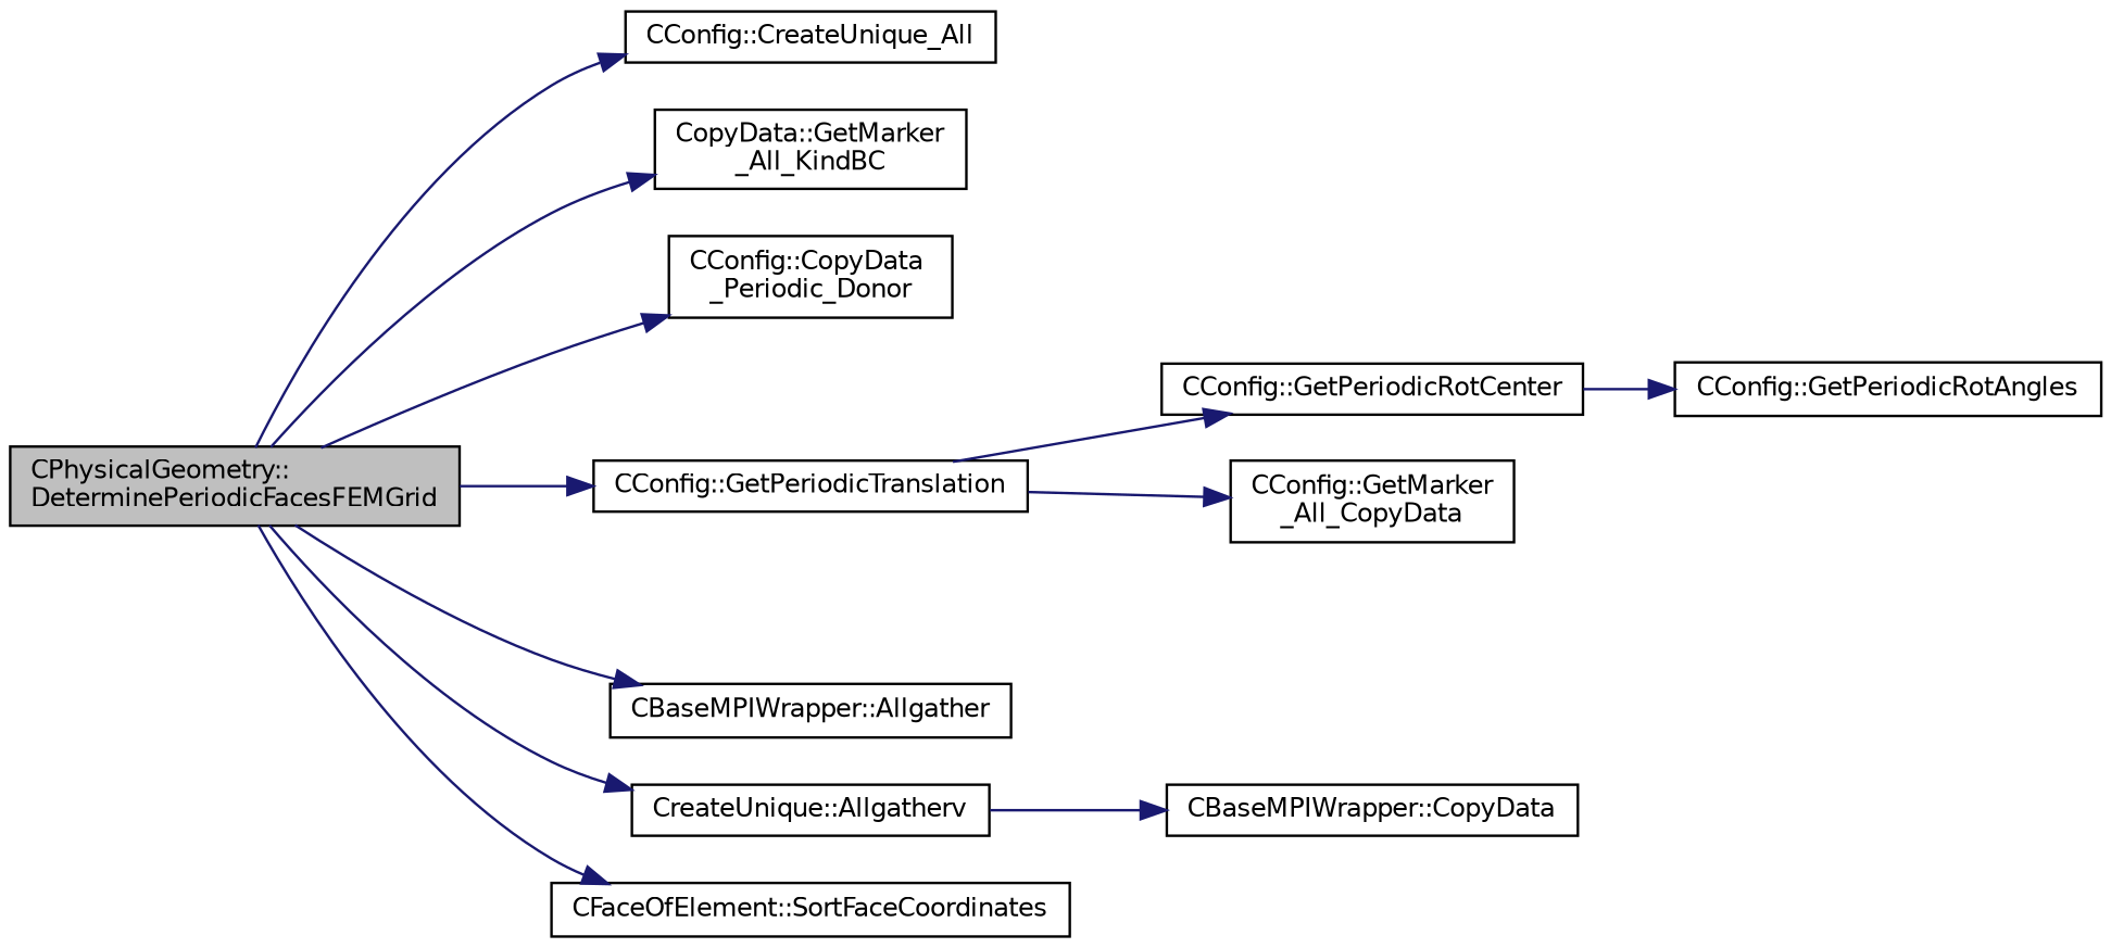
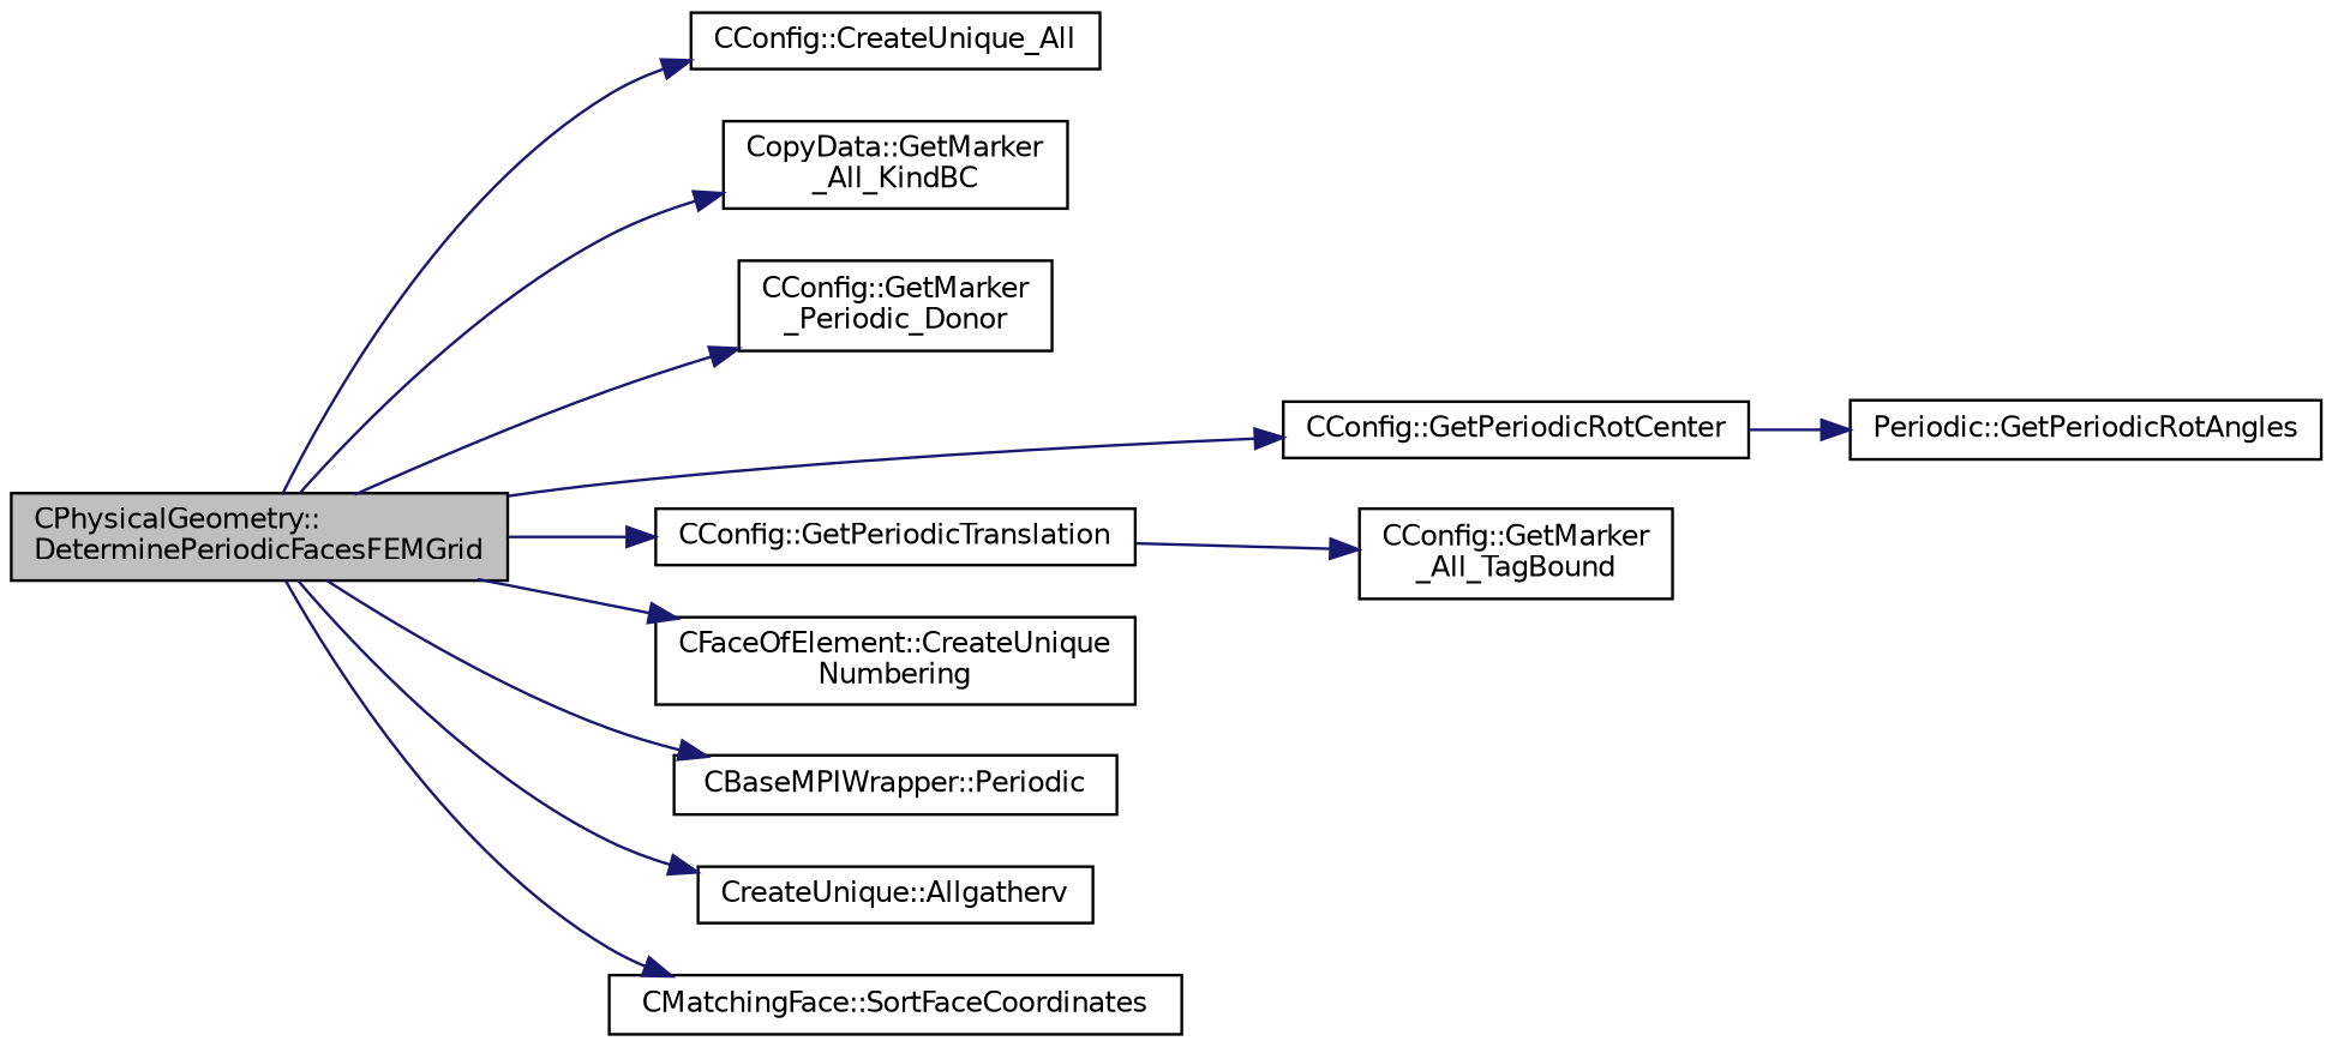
  digraph {
    rankdir=LR
    node [color=black fillcolor=white fontname=Helvetica fontsize=10 shape=record style=filled]
    edge [color=midnightblue fontname=Helvetica fontsize=10 labelfontname=Helvetica labelfontsize=10 style=solid]
    n1 [fillcolor=grey75 fontcolor=black height=0.2 label="CPhysicalGeometry::\lDeterminePeriodicFacesFEMGrid" width=0.4]
    n2 [height=0.2 label="CConfig::CreateUnique_All" width=0.4]
    n3 [height=0.2 label="CopyData::GetMarker\l_All_KindBC" width=0.4]
-   n4 [height=0.2 label="CConfig::CopyData\l_Periodic_Donor" width=0.4]
+   n4 [height=0.2 label="CConfig::GetMarker\l_Periodic_Donor" width=0.4]
    n5 [height=0.2 label="CConfig::GetPeriodicRotCenter" width=0.4]
    n6 [height=0.2 label="CConfig::GetPeriodicTranslation" width=0.4]
-   n8 [height=0.2 label="CBaseMPIWrapper::Allgather" width=0.4]
+   n7 [height=0.2 label="CFaceOfElement::CreateUnique\lNumbering" width=0.4]
+   n8 [height=0.2 label="CBaseMPIWrapper::Periodic" width=0.4]
    n9 [height=0.2 label="CreateUnique::Allgatherv" width=0.4]
-   n10 [height=0.2 label="CFaceOfElement::SortFaceCoordinates" width=0.4]
-   n11 [height=0.2 label="CConfig::GetMarker\l_All_CopyData" width=0.4]
-   n12 [height=0.2 label="CConfig::GetPeriodicRotAngles" width=0.4]
-   n13 [height=0.2 label="CBaseMPIWrapper::CopyData" width=0.4]
+   n10 [height=0.2 label="CMatchingFace::SortFaceCoordinates" width=0.4]
+   n11 [height=0.2 label="CConfig::GetMarker\l_All_TagBound" width=0.4]
+   n12 [height=0.2 label="Periodic::GetPeriodicRotAngles" width=0.4]
    n1 -> n2
    n1 -> n3
    n1 -> n4
-   n6 -> n5
+   n1 -> n5
    n1 -> n6
+   n1 -> n7
    n1 -> n8
    n1 -> n9
    n1 -> n10
    n5 -> n12
    n6 -> n11
-   n9 -> n13
  }
